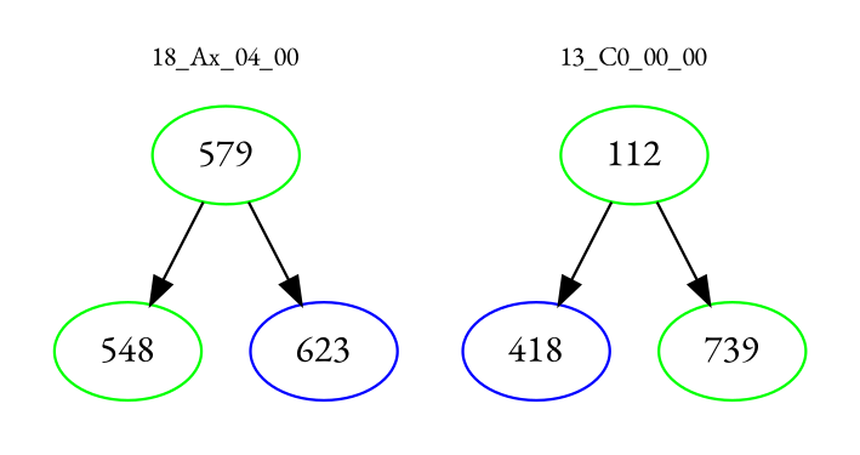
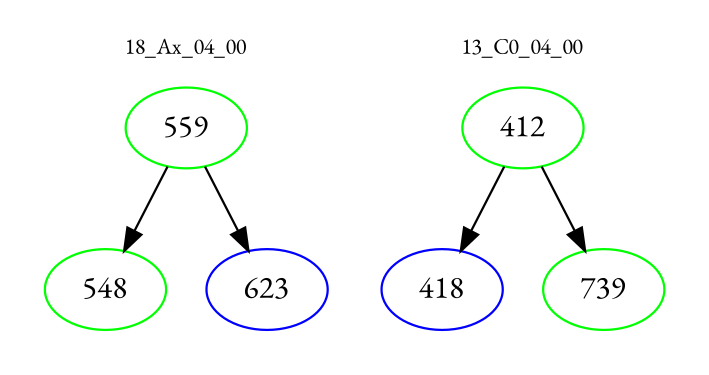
  digraph {
    fontname="EB Garamond"
    node [color=green fontname="EB Garamond"]
    edge [color=black fontname="EB Garamond"]
-   n1 [label=579]
+   n1 [label=559]
    n2 [label=548]
    n3 [color=blue label=623]
-   n4 [label=112]
+   n4 [label=412]
    n5 [color=blue label=418]
    n6 [label=739]
    subgraph cluster_1 {
      color=white
      fontsize=10
      label="18_Ax_04_00"
      n1
      n2
      n3
    }
    subgraph cluster_2 {
      color=white
      fontsize=10
-     label="13_C0_00_00"
+     label="13_C0_04_00"
      n4
      n5
      n6
    }
    n1 -> n2
    n1 -> n3
    n4 -> n5
    n4 -> n6
  }
